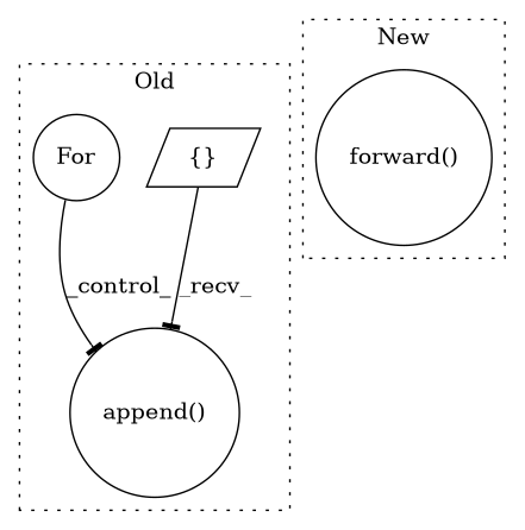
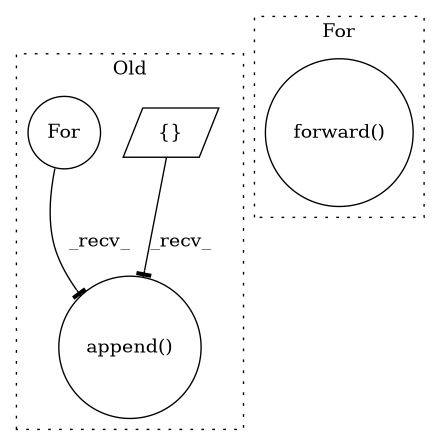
  digraph {
    node [a=75 shape=circle]
    edge [arrowhead=tee]
    n1 [l="15,1" label="append()" s="17154,17207"]
    n2 [a=59 l="2,1" label="{}" s="16946,16946" shape=parallelogram]
    n3 [a=107 l="4,10" label=For s="17107,17144"]
    n4 [l="14,1" label="forward()" s="8386,8406"]
    subgraph cluster_1 {
      label=Old
      style=dotted
      n1
      n2
      n3
    }
    subgraph cluster_2 {
-     label=New
+     label=For
      style=dotted
      n4
    }
    n2 -> n1 [label=_recv_]
-   n3 -> n1 [label=_control_]
+   n3 -> n1 [label=_recv_]
  }
